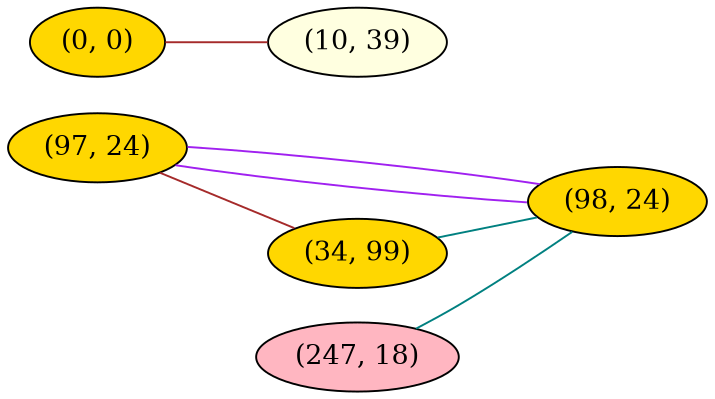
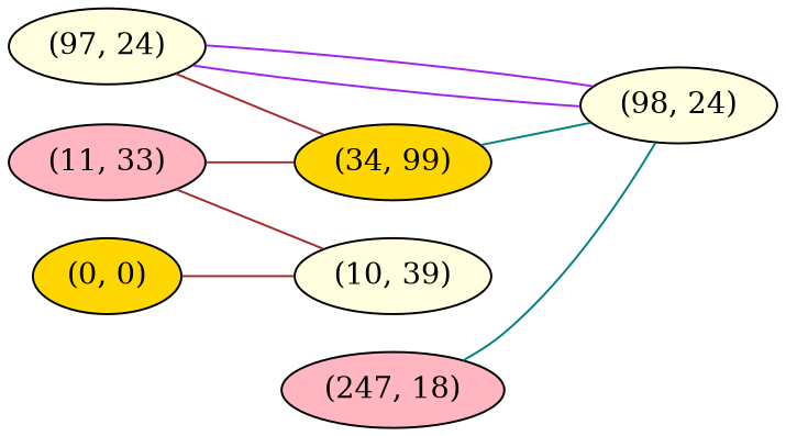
  graph {
    rankdir=LR
    node [fillcolor=lightyellow style=filled]
    edge [color=brown weight=1]
-   "(97, 24)" [fillcolor=gold]
-   "(98, 24)" [fillcolor=gold]
+   "(97, 24)"
+   "(98, 24)"
    "(34, 99)" [fillcolor=gold]
+   "(11, 33)" [fillcolor=lightpink]
    n5 [label="(10, 39)"]
    "(0, 0)" [fillcolor=gold]
    n7 [fillcolor=lightpink label="(247, 18)"]
    "(97, 24)" -- "(98, 24)" [color=purple]
    "(97, 24)" -- "(98, 24)" [color=purple]
    "(97, 24)" -- "(34, 99)"
    "(34, 99)" -- "(98, 24)" [color=teal]
+   "(11, 33)" -- "(34, 99)"
+   "(11, 33)" -- n5
    "(0, 0)" -- n5 [weight=4]
    n7 -- "(98, 24)" [color=teal]
  }
